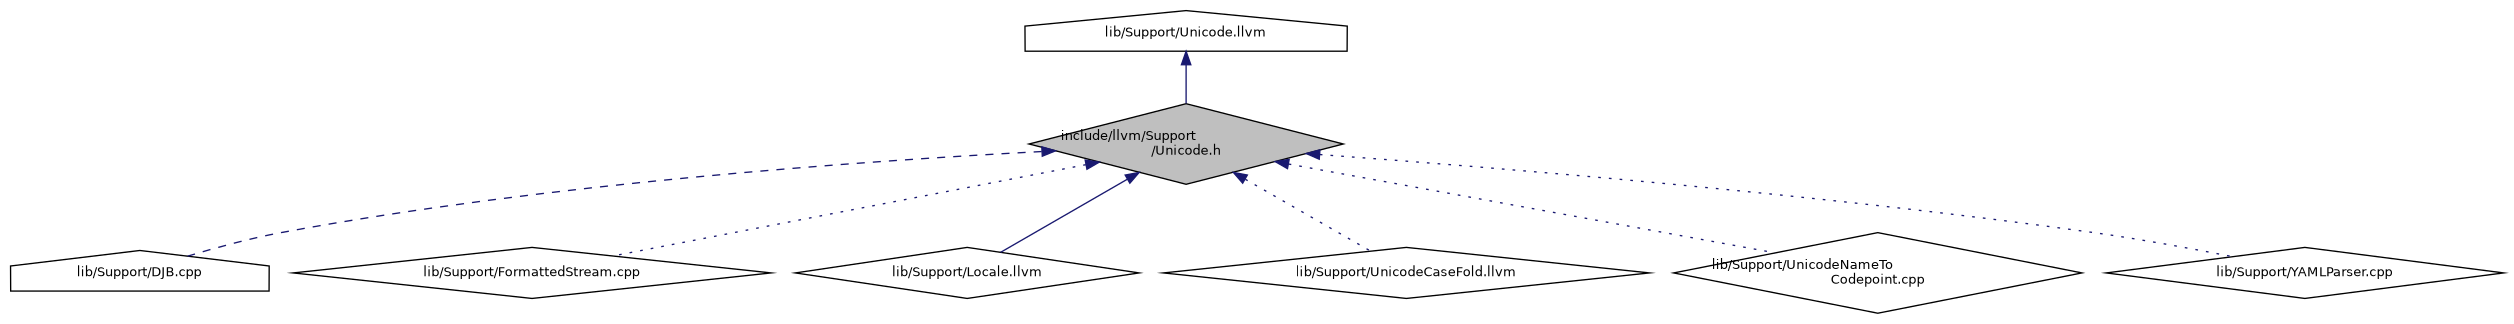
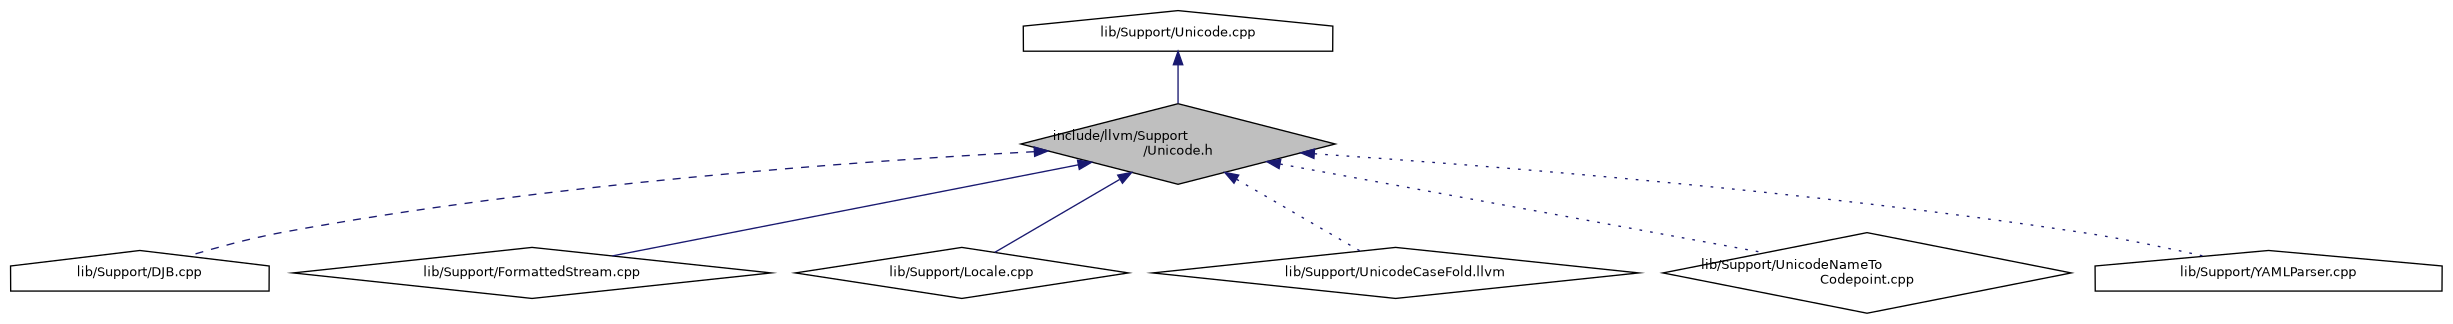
  digraph {
    node [color=black fontname=Helvetica fontsize=10 shape=diamond]
    edge [color=midnightblue dir=back fontname=Helvetica fontsize=10 labelfontname=Helvetica labelfontsize=10 style=solid]
    n1 [fillcolor=grey75 fontcolor=black height=0.2 label="include/llvm/Support\l/Unicode.h" style=filled width=0.4]
    n2 [height=0.2 label="lib/Support/DJB.cpp" shape=house width=0.4]
    n3 [height=0.2 label="lib/Support/FormattedStream.cpp" width=0.4]
-   n4 [height=0.2 label="lib/Support/Locale.llvm" width=0.4]
+   n4 [height=0.2 label="lib/Support/Locale.cpp" width=0.4]
    n5 [height=0.2 label="lib/Support/UnicodeCaseFold.llvm" width=0.4]
    n6 [height=0.2 label="lib/Support/UnicodeNameTo\lCodepoint.cpp" width=0.4]
-   n7 [height=0.2 label="lib/Support/YAMLParser.cpp" width=0.4]
-   n8 [height=0.2 label="lib/Support/Unicode.llvm" shape=house width=0.4]
+   n7 [height=0.2 label="lib/Support/YAMLParser.cpp" shape=house width=0.4]
+   n8 [height=0.2 label="lib/Support/Unicode.cpp" shape=house width=0.4]
    n1 -> n2 [style=dashed]
-   n1 -> n3 [style=dotted]
+   n1 -> n3
    n1 -> n4
    n1 -> n5 [style=dotted]
    n1 -> n6 [style=dotted]
    n1 -> n7 [style=dotted]
    n8 -> n1
  }
